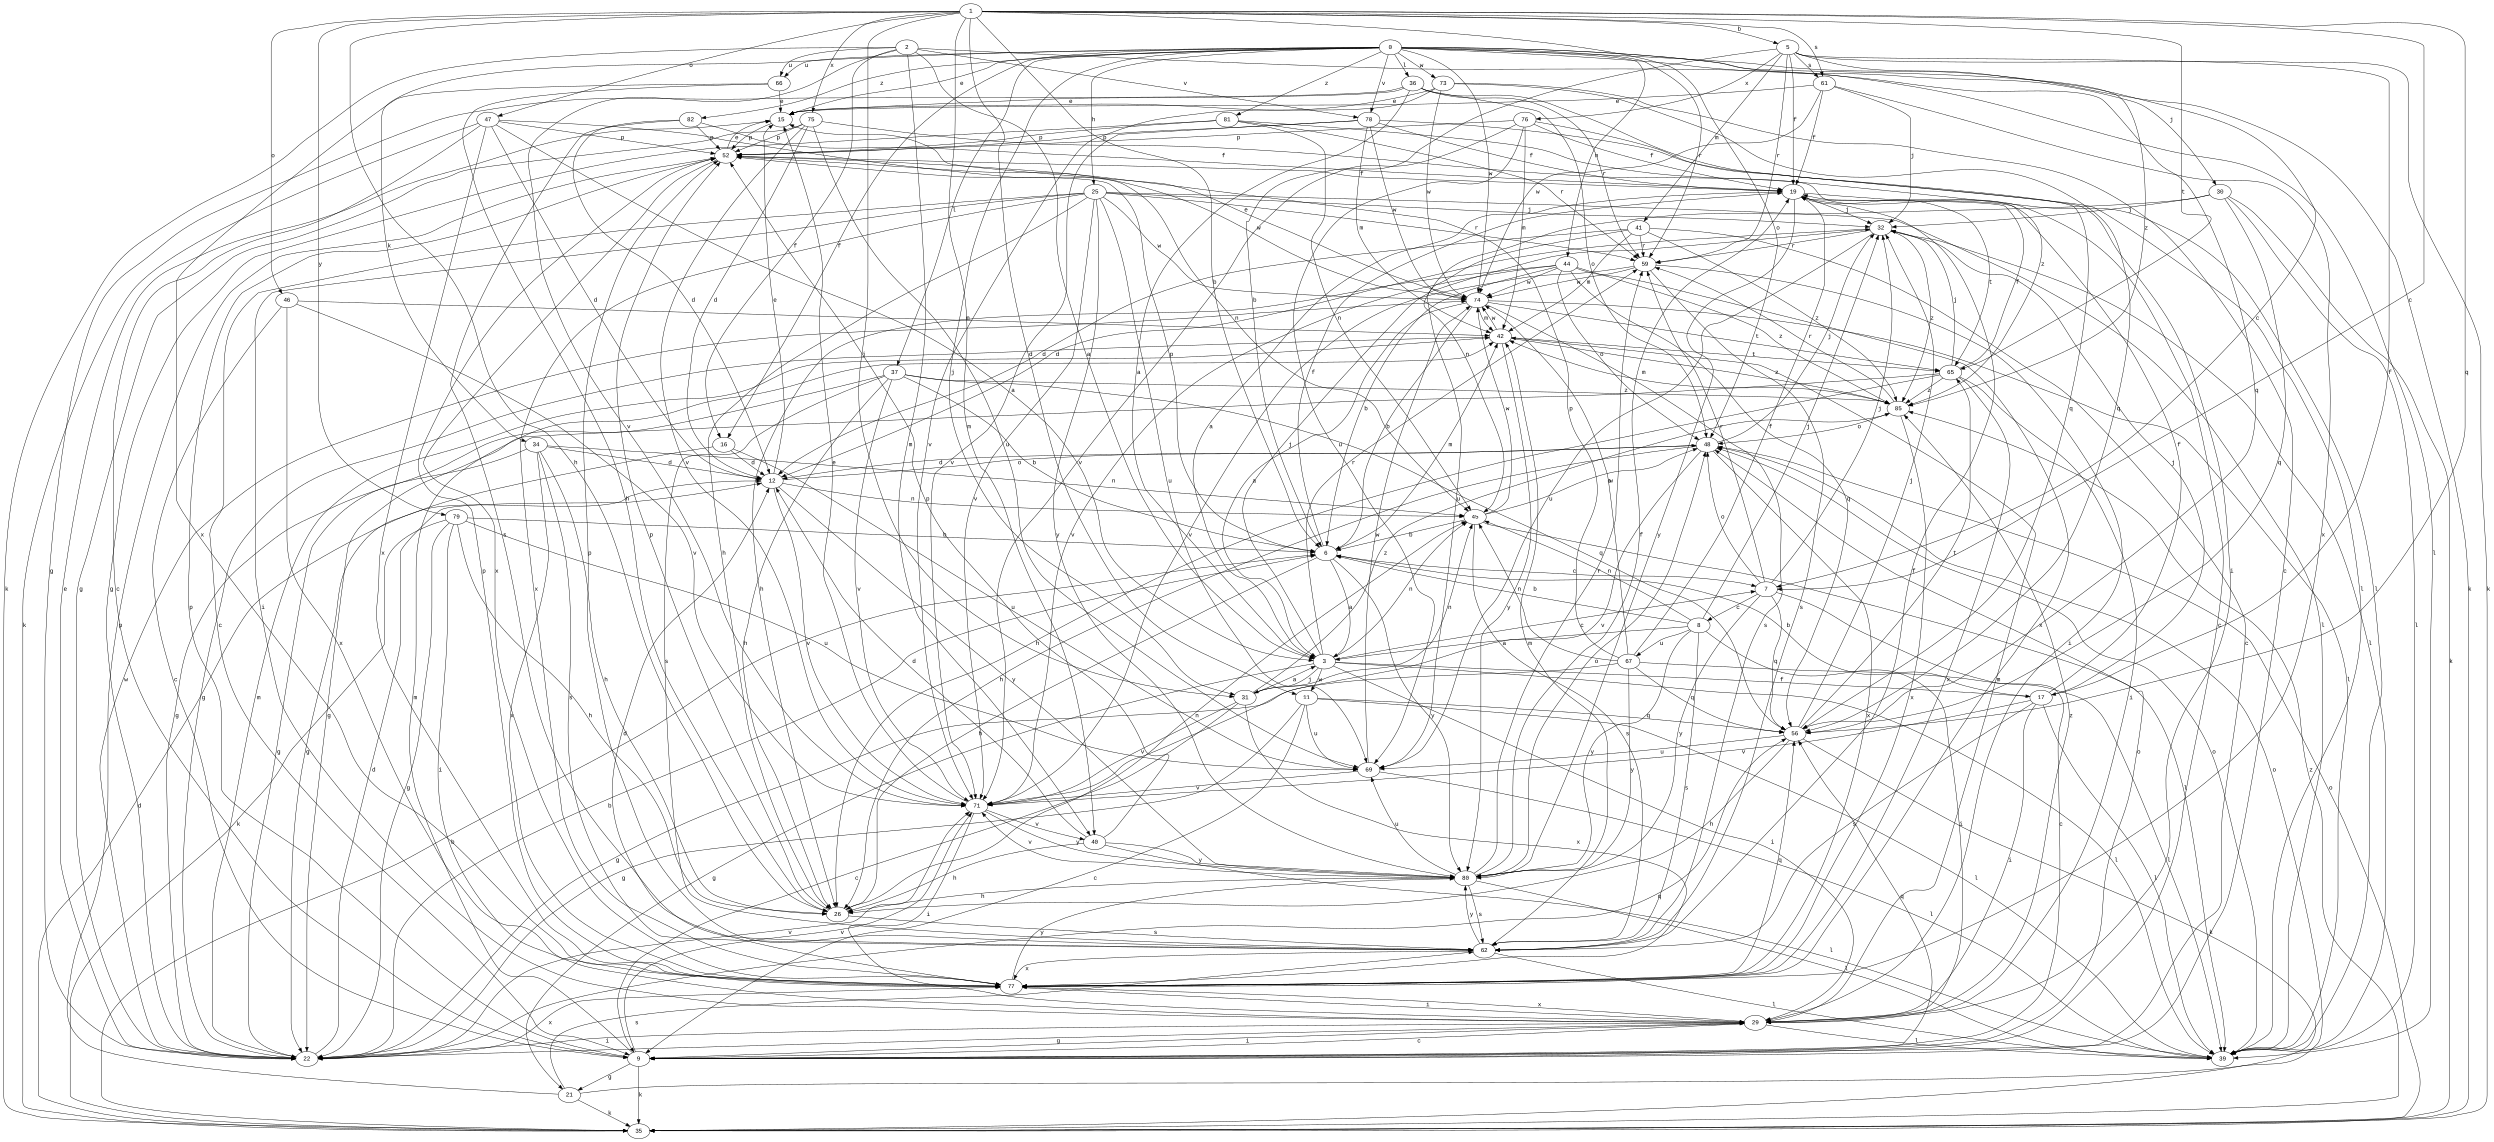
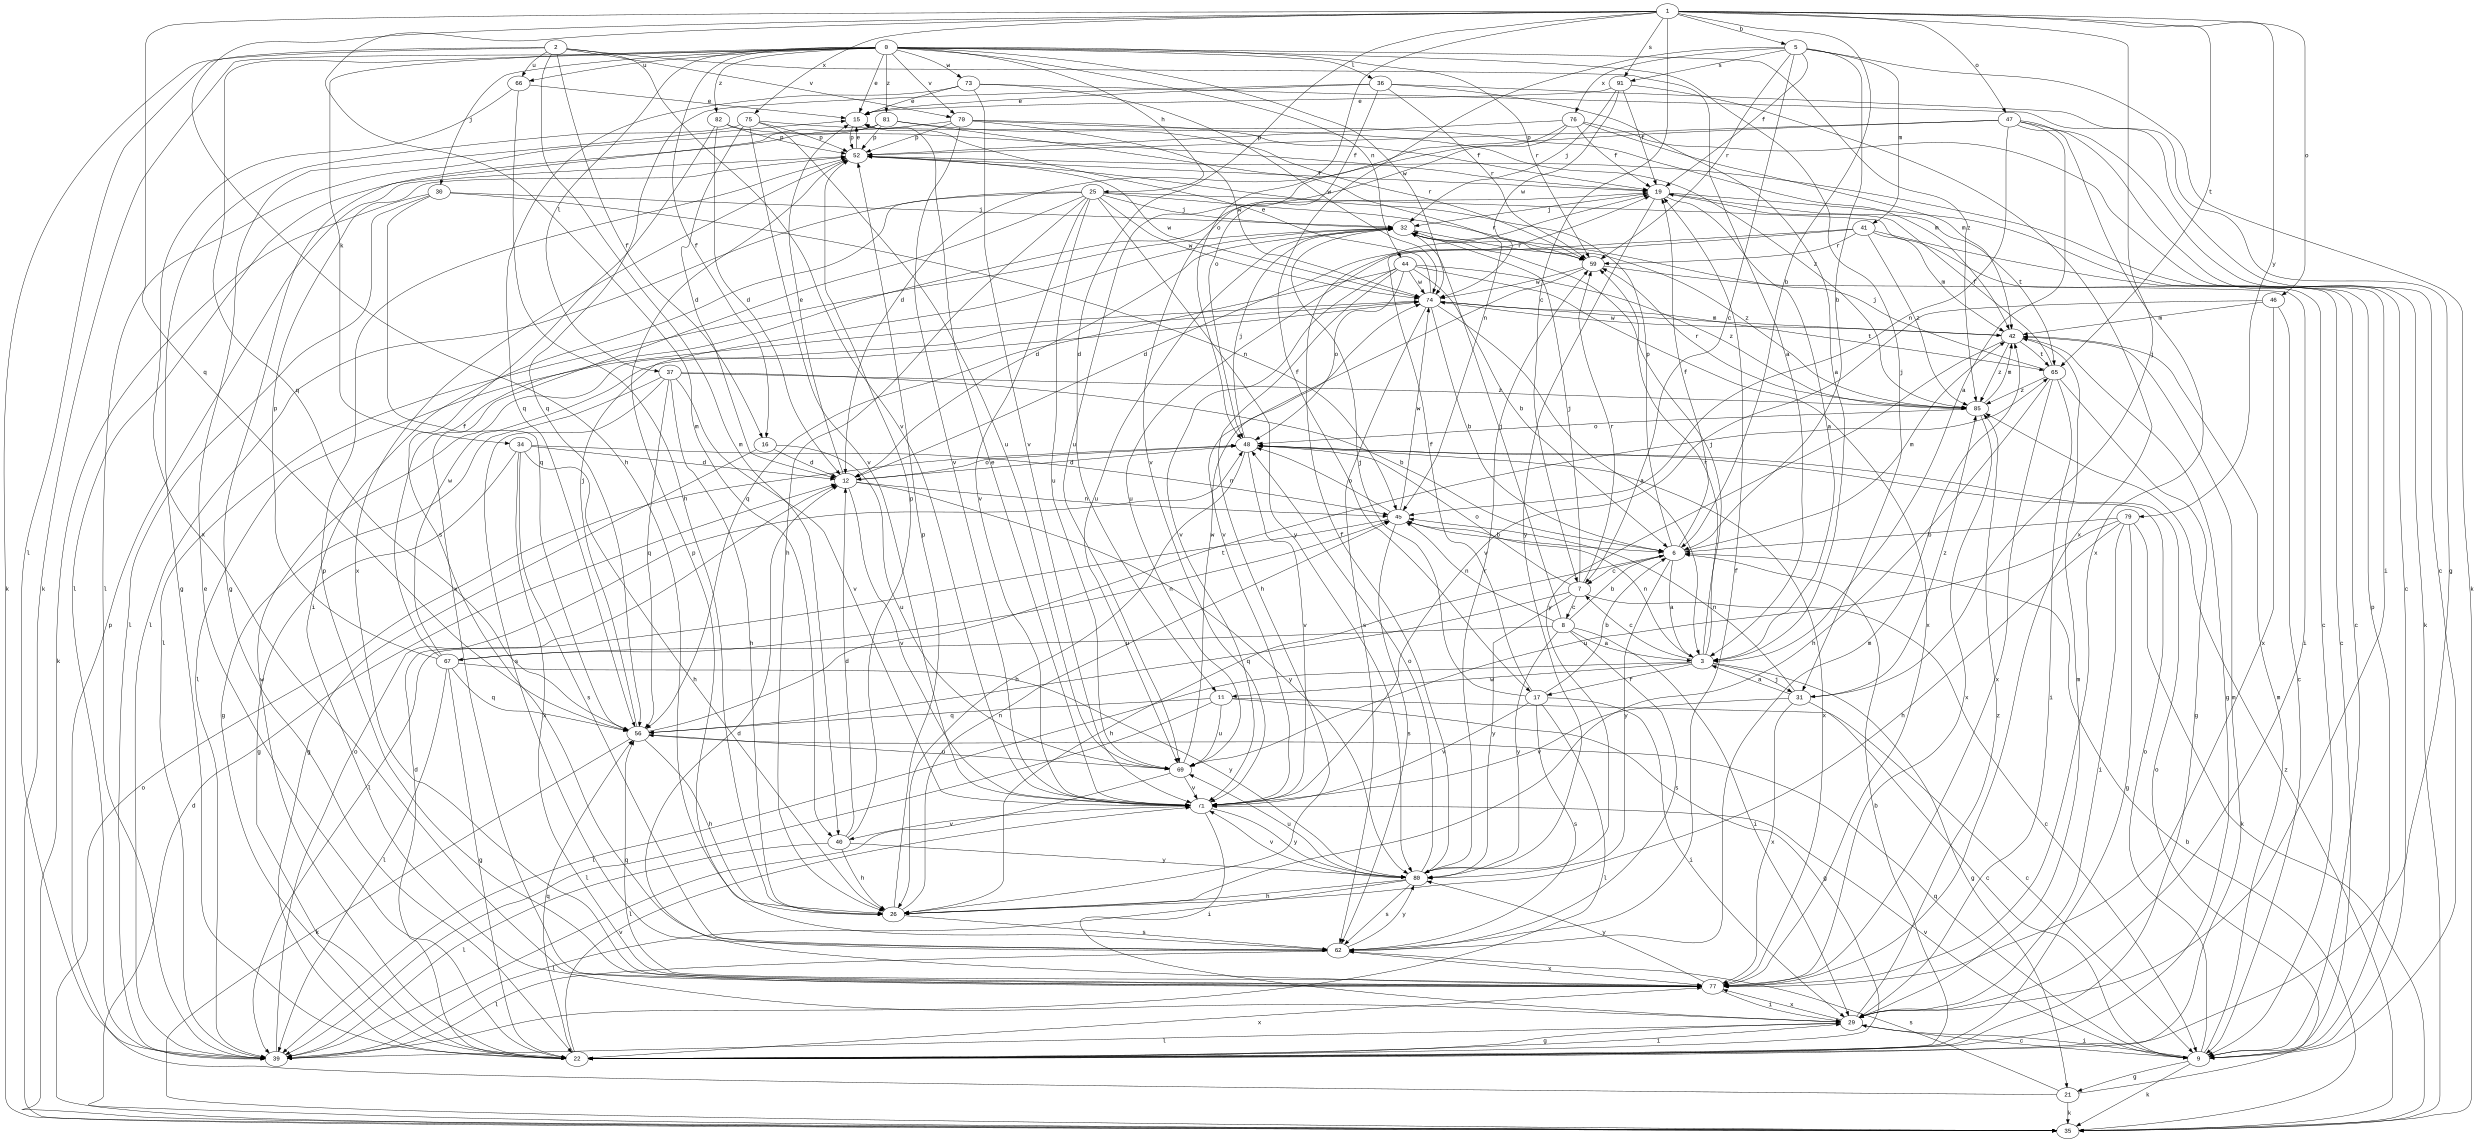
  strict digraph {
    fontname="Liberation Mono"
    node [fontname="Liberation Mono"]
    edge [fontname="Liberation Mono"]
    0
    15
    16
    25
    30
    31
    34
    35
    36
    37
    44
    56
    59
    66
    70
    73
    74
    81
    82
    85
    52
    22
    69
    12
    26
    39
    71
    29
    32
    80
    9
    77
    45
    3
    62
    6
    48
    65
    19
    42
    1
    5
    7
    11
    40
    46
    47
-   61
+   61 [label=91]
    75
    79
    17
    41
    76
    8
    2
    21
    67
    0 -> 15 [label=e]
    0 -> 16 [label=f]
    0 -> 25 [label=h]
    0 -> 30 [label=j]
    0 -> 31 [label=j]
    0 -> 34 [label=k]
    0 -> 35 [label=k]
    0 -> 36 [label=l]
    0 -> 37 [label=l]
    0 -> 44 [label=n]
    0 -> 56 [label=q]
    0 -> 59 [label=r]
    0 -> 66 [label=u]
    0 -> 70 [label=v]
    0 -> 73 [label=w]
    0 -> 74 [label=w]
    0 -> 81 [label=z]
    0 -> 82 [label=z]
    0 -> 85 [label=z]
    15 -> 52 [label=p]
    16 -> 22 [label=g]
    16 -> 69 [label=u]
    16 -> 12 [label=d]
    25 -> 59 [label=r]
    25 -> 74 [label=w]
    25 -> 69 [label=u]
    25 -> 26 [label=h]
    25 -> 39 [label=l]
    25 -> 71 [label=v]
    25 -> 29 [label=i]
    25 -> 32 [label=j]
    25 -> 80 [label=y]
    25 -> 9 [label=c]
    25 -> 77 [label=x]
    30 -> 35 [label=k]
    30 -> 56 [label=q]
    30 -> 39 [label=l]
    30 -> 32 [label=j]
    30 -> 45 [label=n]
    31 -> 85 [label=z]
    31 -> 71 [label=v]
    31 -> 9 [label=c]
    31 -> 77 [label=x]
    31 -> 45 [label=n]
    31 -> 3 [label=a]
    34 -> 22 [label=g]
    34 -> 12 [label=d]
    34 -> 26 [label=h]
    34 -> 77 [label=x]
    34 -> 45 [label=n]
    34 -> 62 [label=s]
    35 -> 85 [label=z]
    35 -> 12 [label=d]
    35 -> 6 [label=b]
    35 -> 48 [label=o]
    36 -> 15 [label=e]
    36 -> 56 [label=q]
    36 -> 59 [label=r]
    36 -> 22 [label=g]
    36 -> 3 [label=a]
    36 -> 48 [label=o]
    37 -> 56 [label=q]
    37 -> 85 [label=z]
    37 -> 22 [label=g]
    37 -> 26 [label=h]
    37 -> 71 [label=v]
    37 -> 62 [label=s]
    37 -> 6 [label=b]
    44 -> 56 [label=q]
    44 -> 74 [label=w]
    44 -> 85 [label=z]
    44 -> 26 [label=h]
    44 -> 71 [label=v]
    44 -> 77 [label=x]
    44 -> 6 [label=b]
    44 -> 48 [label=o]
    56 -> 35 [label=k]
    56 -> 69 [label=u]
    56 -> 26 [label=h]
    56 -> 32 [label=j]
    56 -> 65 [label=t]
    59 -> 74 [label=w]
    59 -> 71 [label=v]
    59 -> 29 [label=i]
-   59 -> 62 [label=s]
    66 -> 15 [label=e]
    66 -> 26 [label=h]
    66 -> 77 [label=x]
    70 -> 74 [label=w]
    70 -> 52 [label=p]
    70 -> 39 [label=l]
    70 -> 71 [label=v]
    70 -> 19 [label=f]
    70 -> 42 [label=m]
    73 -> 15 [label=e]
    73 -> 56 [label=q]
    73 -> 74 [label=w]
    73 -> 71 [label=v]
    73 -> 9 [label=c]
    74 -> 15 [label=e]
    74 -> 39 [label=l]
    74 -> 3 [label=a]
    74 -> 62 [label=s]
    74 -> 6 [label=b]
    74 -> 65 [label=t]
    74 -> 42 [label=m]
    81 -> 59 [label=r]
    81 -> 52 [label=p]
    81 -> 22 [label=g]
    81 -> 39 [label=l]
    81 -> 45 [label=n]
    82 -> 52 [label=p]
    82 -> 12 [label=d]
    82 -> 62 [label=s]
    82 -> 19 [label=f]
    85 -> 59 [label=r]
    85 -> 77 [label=x]
    85 -> 48 [label=o]
    85 -> 42 [label=m]
    52 -> 15 [label=e]
    52 -> 74 [label=w]
    52 -> 77 [label=x]
    52 -> 19 [label=f]
    22 -> 15 [label=e]
    22 -> 56 [label=q]
    22 -> 74 [label=w]
    22 -> 12 [label=d]
    22 -> 71 [label=v]
    22 -> 29 [label=i]
    22 -> 77 [label=x]
    22 -> 6 [label=b]
    22 -> 42 [label=m]
    69 -> 74 [label=w]
    69 -> 39 [label=l]
    69 -> 71 [label=v]
    12 -> 15 [label=e]
    12 -> 71 [label=v]
    12 -> 80 [label=y]
    12 -> 45 [label=n]
    12 -> 48 [label=o]
    26 -> 52 [label=p]
    26 -> 45 [label=n]
    26 -> 62 [label=s]
    39 -> 48 [label=o]
    71 -> 15 [label=e]
    71 -> 29 [label=i]
    71 -> 80 [label=y]
    71 -> 40 [label=v]
    29 -> 85 [label=z]
    29 -> 22 [label=g]
    29 -> 39 [label=l]
    29 -> 9 [label=c]
    29 -> 77 [label=x]
    29 -> 42 [label=m]
    32 -> 59 [label=r]
    32 -> 85 [label=z]
    32 -> 69 [label=u]
    32 -> 12 [label=d]
    32 -> 39 [label=l]
    80 -> 59 [label=r]
    80 -> 69 [label=u]
    80 -> 26 [label=h]
    80 -> 39 [label=l]
    80 -> 71 [label=v]
    80 -> 62 [label=s]
    80 -> 48 [label=o]
    80 -> 19 [label=f]
    9 -> 35 [label=k]
    9 -> 56 [label=q]
    9 -> 52 [label=p]
    9 -> 71 [label=v]
    9 -> 29 [label=i]
    9 -> 48 [label=o]
    9 -> 42 [label=m]
    9 -> 21 [label=g]
    77 -> 56 [label=q]
    77 -> 52 [label=p]
    77 -> 12 [label=d]
    77 -> 29 [label=i]
    77 -> 80 [label=y]
    45 -> 74 [label=w]
    45 -> 39 [label=l]
    45 -> 62 [label=s]
    45 -> 6 [label=b]
    45 -> 48 [label=o]
    3 -> 31 [label=j]
    3 -> 59 [label=r]
    3 -> 39 [label=l]
-   3 -> 29 [label=i]
    3 -> 32 [label=j]
    3 -> 45 [label=n]
    3 -> 7 [label=c]
    3 -> 11 [label=w]
    3 -> 17 [label=f]
    3 -> 21 [label=g]
    62 -> 52 [label=p]
    62 -> 39 [label=l]
    62 -> 80 [label=y]
    62 -> 77 [label=x]
    62 -> 19 [label=f]
    62 -> 42 [label=m]
    6 -> 52 [label=p]
    6 -> 26 [label=h]
    6 -> 80 [label=y]
    6 -> 3 [label=a]
    6 -> 19 [label=f]
    6 -> 42 [label=m]
    6 -> 7 [label=c]
    48 -> 12 [label=d]
    48 -> 26 [label=h]
    48 -> 71 [label=v]
    48 -> 32 [label=j]
    48 -> 77 [label=x]
    65 -> 85 [label=z]
    65 -> 22 [label=g]
    65 -> 26 [label=h]
    65 -> 29 [label=i]
    65 -> 32 [label=j]
    65 -> 77 [label=x]
    65 -> 19 [label=f]
    19 -> 32 [label=j]
    19 -> 80 [label=y]
    19 -> 9 [label=c]
    19 -> 3 [label=a]
    19 -> 65 [label=t]
    42 -> 74 [label=w]
    42 -> 85 [label=z]
    42 -> 22 [label=g]
    42 -> 80 [label=y]
    42 -> 65 [label=t]
    1 -> 31 [label=j]
    1 -> 56 [label=q]
    1 -> 26 [label=h]
    1 -> 6 [label=b]
    1 -> 48 [label=o]
    1 -> 65 [label=t]
    1 -> 5 [label=b]
    1 -> 7 [label=c]
    1 -> 11 [label=d]
    1 -> 40 [label=m]
    1 -> 46 [label=o]
    1 -> 47 [label=o]
    1 -> 61 [label=s]
    1 -> 75 [label=x]
    1 -> 79 [label=y]
    5 -> 35 [label=k]
    5 -> 59 [label=r]
    5 -> 6 [label=b]
    5 -> 19 [label=f]
    5 -> 7 [label=c]
    5 -> 61 [label=s]
    5 -> 17 [label=f]
    5 -> 41 [label=m]
    5 -> 76 [label=x]
    7 -> 56 [label=q]
    7 -> 59 [label=r]
    7 -> 32 [label=j]
    7 -> 80 [label=y]
    7 -> 9 [label=c]
    7 -> 48 [label=o]
    7 -> 8 [label=c]
    11 -> 56 [label=q]
    11 -> 22 [label=g]
    11 -> 69 [label=u]
    11 -> 39 [label=l]
    11 -> 9 [label=c]
    40 -> 52 [label=p]
    40 -> 12 [label=d]
    40 -> 26 [label=h]
    40 -> 39 [label=l]
    40 -> 80 [label=y]
    46 -> 71 [label=v]
    46 -> 9 [label=c]
    46 -> 77 [label=x]
    46 -> 42 [label=m]
    47 -> 35 [label=k]
    47 -> 52 [label=p]
    47 -> 12 [label=d]
    47 -> 9 [label=c]
    47 -> 77 [label=x]
    47 -> 45 [label=n]
    47 -> 3 [label=a]
    61 -> 15 [label=e]
    61 -> 74 [label=w]
    61 -> 32 [label=j]
    61 -> 77 [label=x]
    61 -> 19 [label=f]
    75 -> 85 [label=z]
    75 -> 52 [label=p]
    75 -> 22 [label=g]
    75 -> 69 [label=u]
    75 -> 12 [label=d]
    75 -> 71 [label=v]
    79 -> 35 [label=k]
    79 -> 22 [label=g]
    79 -> 69 [label=u]
    79 -> 26 [label=h]
    79 -> 29 [label=i]
    79 -> 6 [label=b]
    17 -> 39 [label=l]
    17 -> 71 [label=v]
    17 -> 29 [label=i]
    17 -> 32 [label=j]
    17 -> 62 [label=s]
    17 -> 6 [label=b]
    17 -> 19 [label=f]
    41 -> 59 [label=r]
    41 -> 85 [label=z]
    41 -> 69 [label=u]
    41 -> 12 [label=d]
    41 -> 9 [label=c]
    41 -> 42 [label=m]
    76 -> 52 [label=p]
    76 -> 69 [label=u]
    76 -> 71 [label=v]
    76 -> 29 [label=i]
    76 -> 19 [label=f]
    76 -> 42 [label=m]
    8 -> 29 [label=i]
    8 -> 32 [label=j]
    8 -> 80 [label=y]
    8 -> 45 [label=n]
    8 -> 3 [label=a]
    8 -> 62 [label=s]
    8 -> 6 [label=b]
    8 -> 67 [label=u]
    2 -> 16 [label=f]
    2 -> 35 [label=k]
    2 -> 66 [label=u]
    2 -> 70 [label=v]
    2 -> 39 [label=l]
    2 -> 71 [label=v]
    2 -> 3 [label=a]
    2 -> 40 [label=m]
    21 -> 35 [label=k]
    21 -> 52 [label=p]
    21 -> 62 [label=s]
    21 -> 48 [label=o]
    67 -> 56 [label=q]
    67 -> 74 [label=w]
    67 -> 52 [label=p]
    67 -> 22 [label=g]
    67 -> 39 [label=l]
    67 -> 80 [label=y]
    67 -> 45 [label=n]
    67 -> 19 [label=f]
  }
